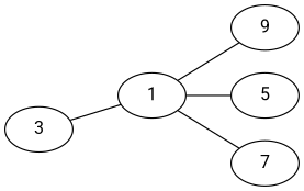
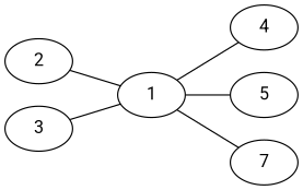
  graph {
    fontname=Roboto
    rankdir=LR
    node [chem=H fontname=Roboto]
    edge [fontname=Roboto valence=1]
    1 [chem=C]
-   4 [label=9]
+   4
    5
    7
+   2 [chem=C]
    3 [chem=O]
    1 -- 4
    1 -- 5
    1 -- 7
+   2 -- 1
    3 -- 1
  }
